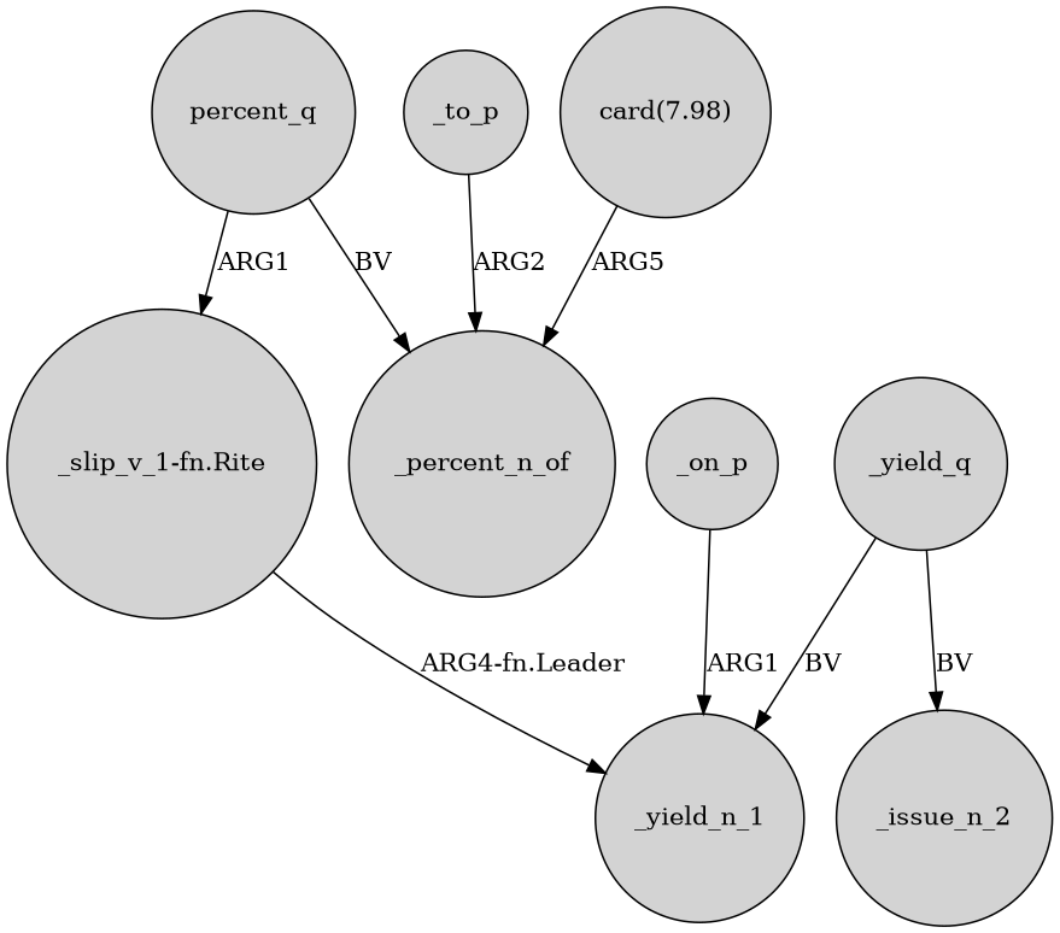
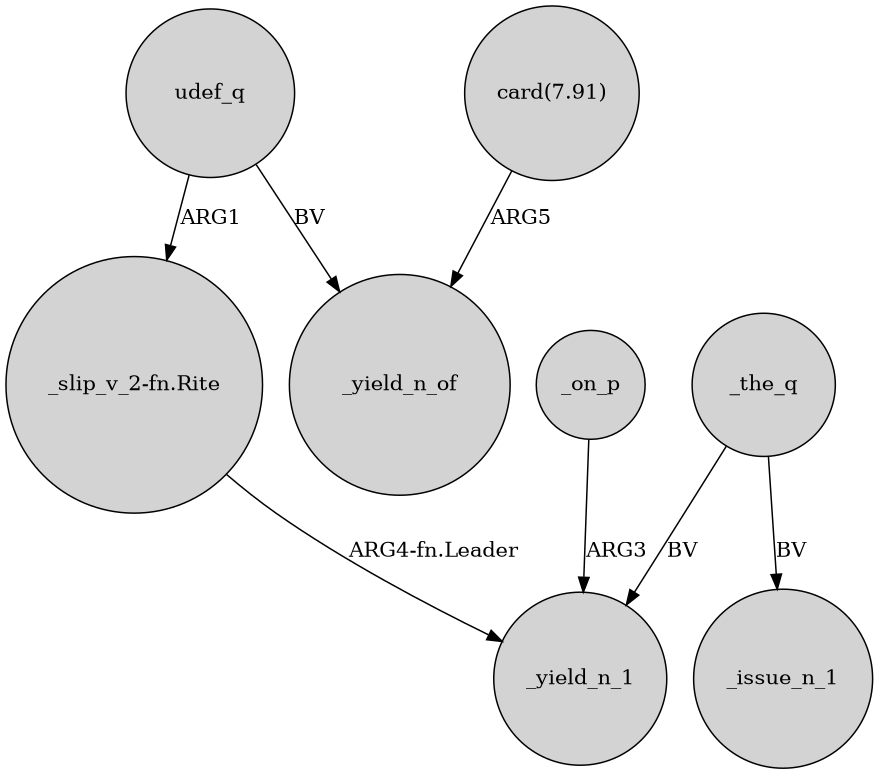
  digraph {
    node [shape=circle style=filled]
-   udef_q [label=percent_q]
-   _percent_n_of
-   "_slip_v_1-fn.Rite"
-   _to_p
+   udef_q
+   _percent_n_of [label=_yield_n_of]
+   "_slip_v_1-fn.Rite" [label="_slip_v_2-fn.Rite"]
    _yield_n_1
-   "card(7.91)" [label="card(7.98)"]
+   "card(7.91)"
    _on_p
-   _the_q [label=_yield_q]
-   _issue_n_1 [label=_issue_n_2]
+   _the_q
+   _issue_n_1
    udef_q -> _percent_n_of [label=BV]
    udef_q -> "_slip_v_1-fn.Rite" [label=ARG1]
    "_slip_v_1-fn.Rite" -> _yield_n_1 [label="ARG4-fn.Leader"]
-   _to_p -> _percent_n_of [label=ARG2]
    "card(7.91)" -> _percent_n_of [label=ARG5]
-   _on_p -> _yield_n_1 [label=ARG1]
+   _on_p -> _yield_n_1 [label=ARG3]
    _the_q -> _yield_n_1 [label=BV]
    _the_q -> _issue_n_1 [label=BV]
  }
